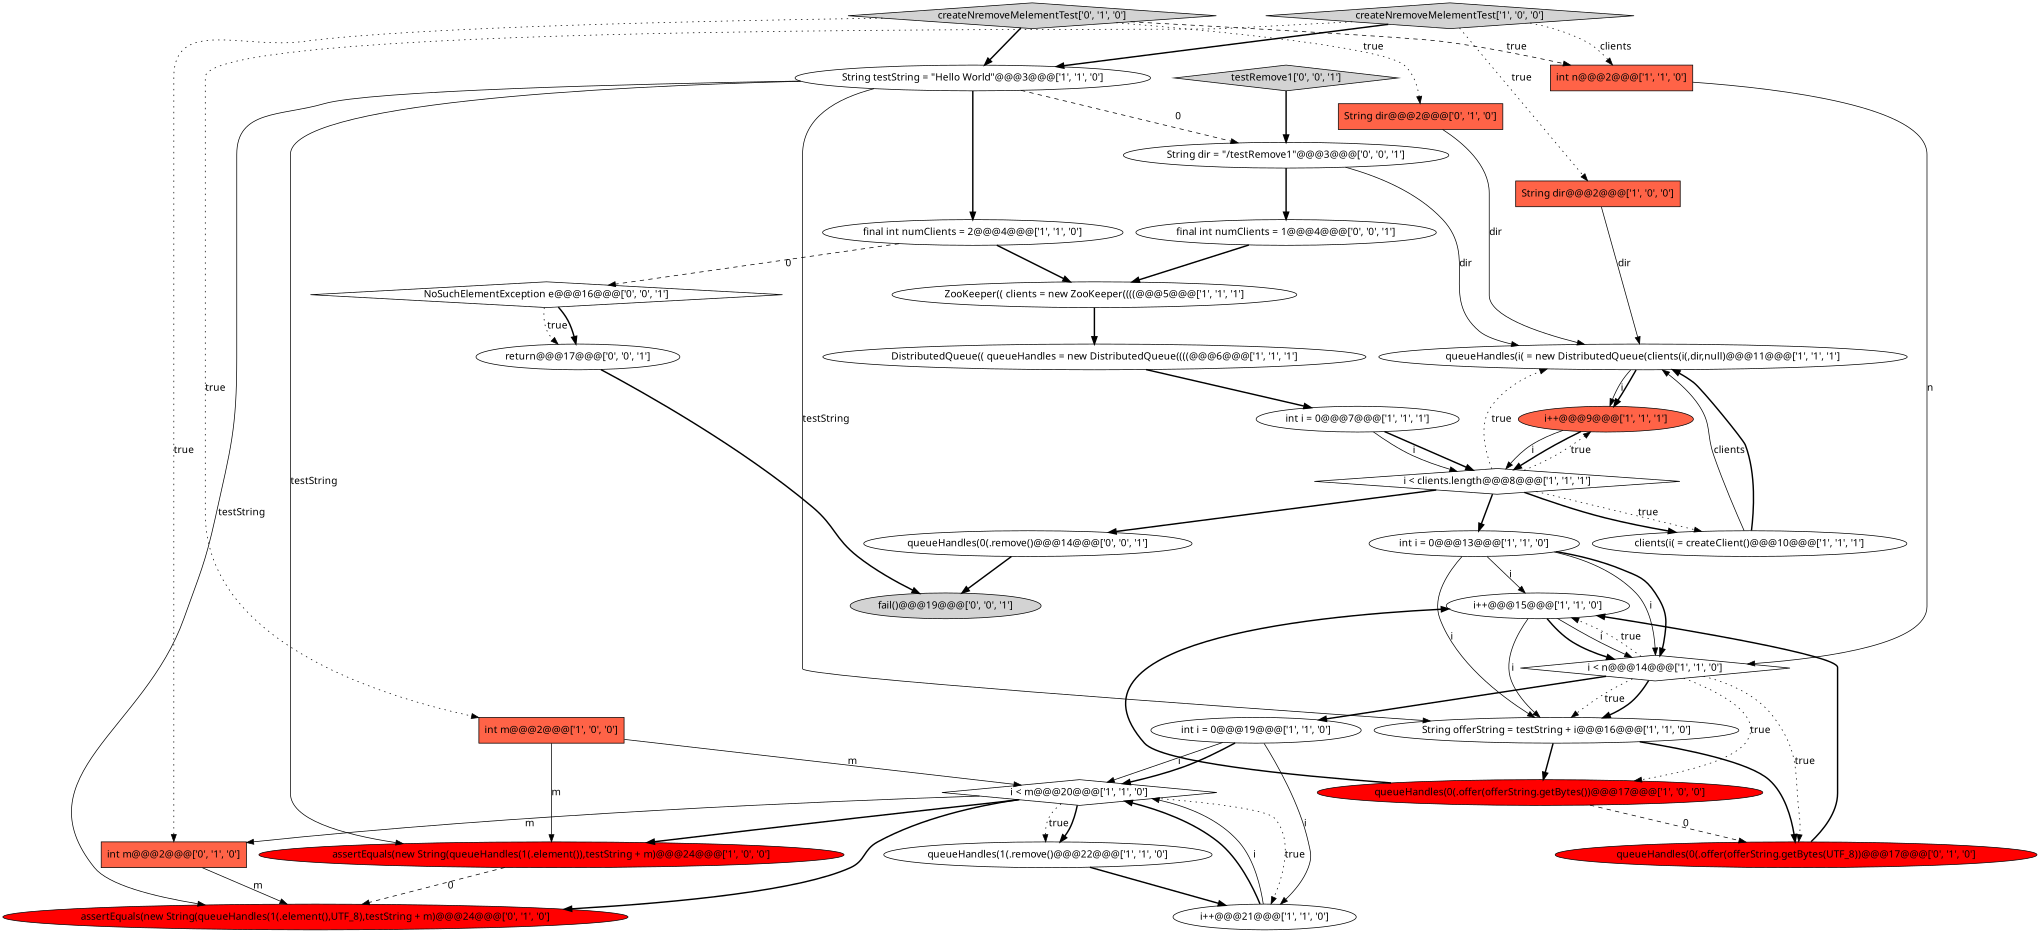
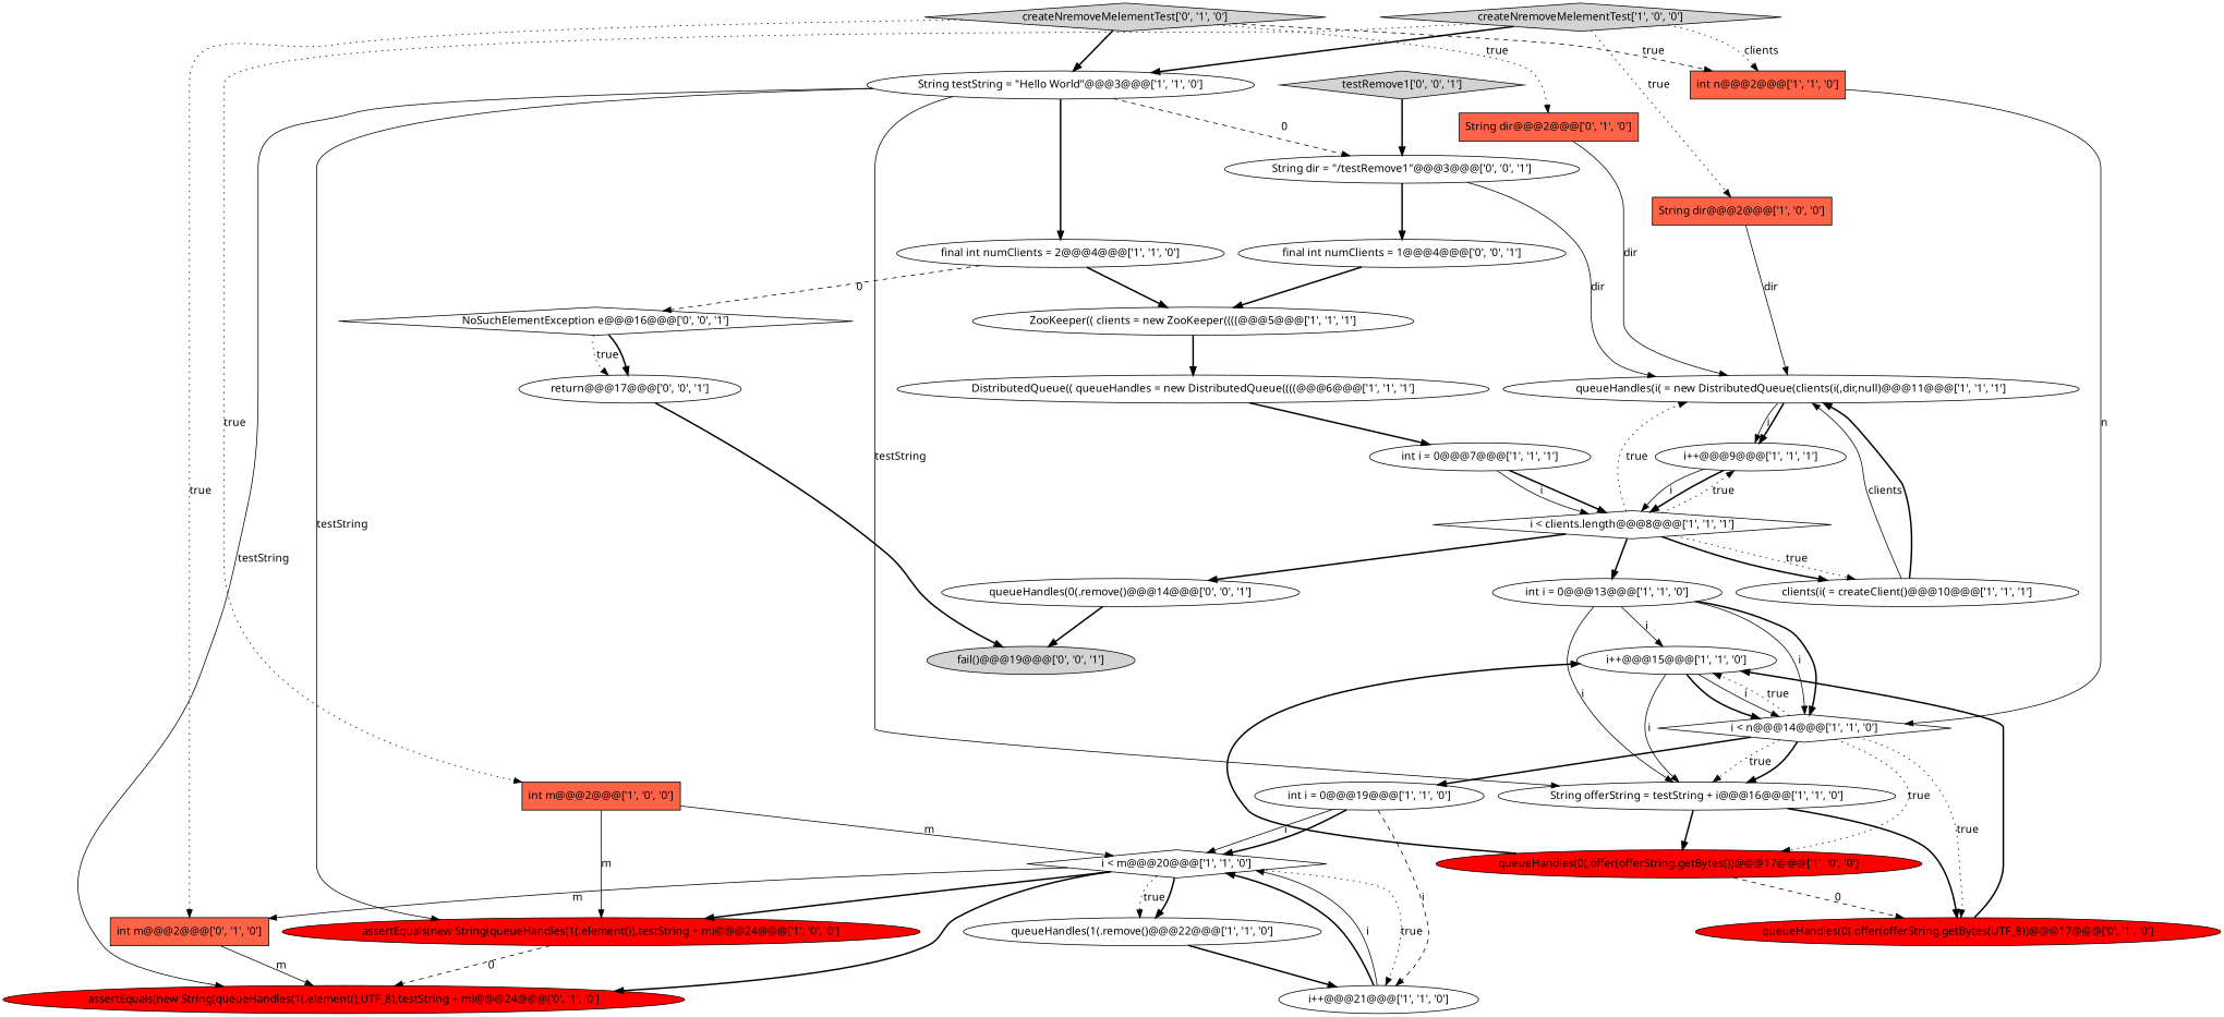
  digraph {
    fontname="Noto Sans"
    node [fillcolor=white fontname="Noto Sans" shape=ellipse style=filled]
    edge [fontname="Noto Sans" style=bold]
    n1 [label="i++@@@15@@@['1', '1', '0']"]
    n2 [label="String offerString = testString + i@@@16@@@['1', '1', '0']"]
    n3 [label="i < n@@@14@@@['1', '1', '0']" shape=diamond]
    n4 [fillcolor=red label="queueHandles(0(.offer(offerString.getBytes())@@@17@@@['1', '0', '0']"]
    n5 [fillcolor=red label="queueHandles(0(.offer(offerString.getBytes(UTF_8))@@@17@@@['0', '1', '0']"]
    n6 [label="int i = 0@@@19@@@['1', '1', '0']"]
    n7 [label="i < clients.length@@@8@@@['1', '1', '1']" shape=diamond]
    n8 [label="int i = 0@@@13@@@['1', '1', '0']"]
    n9 [label="queueHandles(i( = new DistributedQueue(clients(i(,dir,null)@@@11@@@['1', '1', '1']"]
-   n10 [fillcolor=tomato label="i++@@@9@@@['1', '1', '1']"]
+   n10 [label="i++@@@9@@@['1', '1', '1']"]
    n11 [label="clients(i( = createClient()@@@10@@@['1', '1', '1']"]
    n12 [label="queueHandles(0(.remove()@@@14@@@['0', '0', '1']"]
    n13 [fillcolor=lightgray label="fail()@@@19@@@['0', '0', '1']"]
    n14 [label="ZooKeeper(( clients = new ZooKeeper((((@@@5@@@['1', '1', '1']"]
    n15 [label="DistributedQueue(( queueHandles = new DistributedQueue((((@@@6@@@['1', '1', '1']"]
    n16 [label="int i = 0@@@7@@@['1', '1', '1']"]
    n17 [fillcolor=tomato label="int m@@@2@@@['0', '1', '0']" shape=box]
    n18 [fillcolor=red label="assertEquals(new String(queueHandles(1(.element(),UTF_8),testString + m)@@@24@@@['0', '1', '0']"]
    n19 [label="i < m@@@20@@@['1', '1', '0']" shape=diamond]
    n20 [label="i++@@@21@@@['1', '1', '0']"]
    n21 [fillcolor=red label="assertEquals(new String(queueHandles(1(.element()),testString + m)@@@24@@@['1', '0', '0']"]
    n22 [label="queueHandles(1(.remove()@@@22@@@['1', '1', '0']"]
    n23 [fillcolor=lightgray label="createNremoveMelementTest['0', '1', '0']" shape=diamond]
    n24 [fillcolor=tomato label="String dir@@@2@@@['0', '1', '0']" shape=box]
    n25 [fillcolor=tomato label="int n@@@2@@@['1', '1', '0']" shape=box]
    n26 [label="String testString = \"Hello World\"@@@3@@@['1', '1', '0']"]
    n27 [label="String dir = \"/testRemove1\"@@@3@@@['0', '0', '1']"]
    n28 [label="final int numClients = 2@@@4@@@['1', '1', '0']"]
    n29 [fillcolor=lightgray label="createNremoveMelementTest['1', '0', '0']" shape=diamond]
    n30 [fillcolor=tomato label="int m@@@2@@@['1', '0', '0']" shape=box]
    n31 [fillcolor=tomato label="String dir@@@2@@@['1', '0', '0']" shape=box]
    n32 [label="return@@@17@@@['0', '0', '1']"]
    n33 [label="final int numClients = 1@@@4@@@['0', '0', '1']"]
    n34 [label="NoSuchElementException e@@@16@@@['0', '0', '1']" shape=diamond]
    n35 [fillcolor=lightgray label="testRemove1['0', '0', '1']" shape=diamond]
    n1 -> n2 [label=i style=solid]
    n1 -> n3
    n1 -> n3 [label=i style=solid]
    n2 -> n4
    n2 -> n5
    n3 -> n1 [label=true style=dotted]
    n3 -> n2
    n3 -> n2 [label=true style=dotted]
    n3 -> n4 [label=true style=dotted]
    n3 -> n5 [label=true style=dotted]
    n3 -> n6
    n4 -> n1
    n4 -> n5 [label=0 style=dashed]
    n5 -> n1
    n6 -> n19 [label=i style=solid]
    n6 -> n19
-   n6 -> n20 [label=i style=solid]
+   n6 -> n20 [label=i style=dashed]
    n7 -> n8
    n7 -> n9 [label=true style=dotted]
    n7 -> n10 [label=true style=dotted]
    n7 -> n11 [label=true style=dotted]
    n7 -> n11
    n7 -> n12
    n8 -> n1 [label=i style=solid]
    n8 -> n2 [label=i style=solid]
    n8 -> n3 [label=i style=solid]
    n8 -> n3
    n9 -> n10
    n9 -> n10 [label=i style=solid]
    n10 -> n7
    n10 -> n7 [label=i style=solid]
    n11 -> n9 [label=clients style=solid]
    n11 -> n9
    n12 -> n13
    n14 -> n15
    n15 -> n16
    n16 -> n7
    n16 -> n7 [label=i style=solid]
    n17 -> n18 [label=m style=solid]
    n19 -> n17 [label=m style=solid]
    n19 -> n18
    n19 -> n20 [label=true style=dotted]
    n19 -> n21
    n19 -> n22 [label=true style=dotted]
    n19 -> n22
    n20 -> n19
    n20 -> n19 [label=i style=solid]
    n21 -> n18 [label=0 style=dashed]
    n22 -> n20
    n23 -> n17 [label=true style=dotted]
    n23 -> n24 [label=true style=dotted]
    n23 -> n25 [label=true style=dashed]
    n23 -> n26
    n24 -> n9 [label=dir style=solid]
    n25 -> n3 [label=n style=solid]
    n26 -> n2 [label=testString style=solid]
    n26 -> n18 [label=testString style=solid]
    n26 -> n21 [label=testString style=solid]
    n26 -> n27 [label=0 style=dashed]
    n26 -> n28
    n27 -> n9 [label=dir style=solid]
    n27 -> n33
    n28 -> n14
    n28 -> n34 [label=0 style=dashed]
    n29 -> n25 [label=clients style=dotted]
    n29 -> n26
    n29 -> n30 [label=true style=dotted]
    n29 -> n31 [label=true style=dotted]
    n30 -> n19 [label=m style=solid]
    n30 -> n21 [label=m style=solid]
    n31 -> n9 [label=dir style=solid]
    n32 -> n13
    n33 -> n14
    n34 -> n32 [label=true style=dotted]
    n34 -> n32
    n35 -> n27
  }
